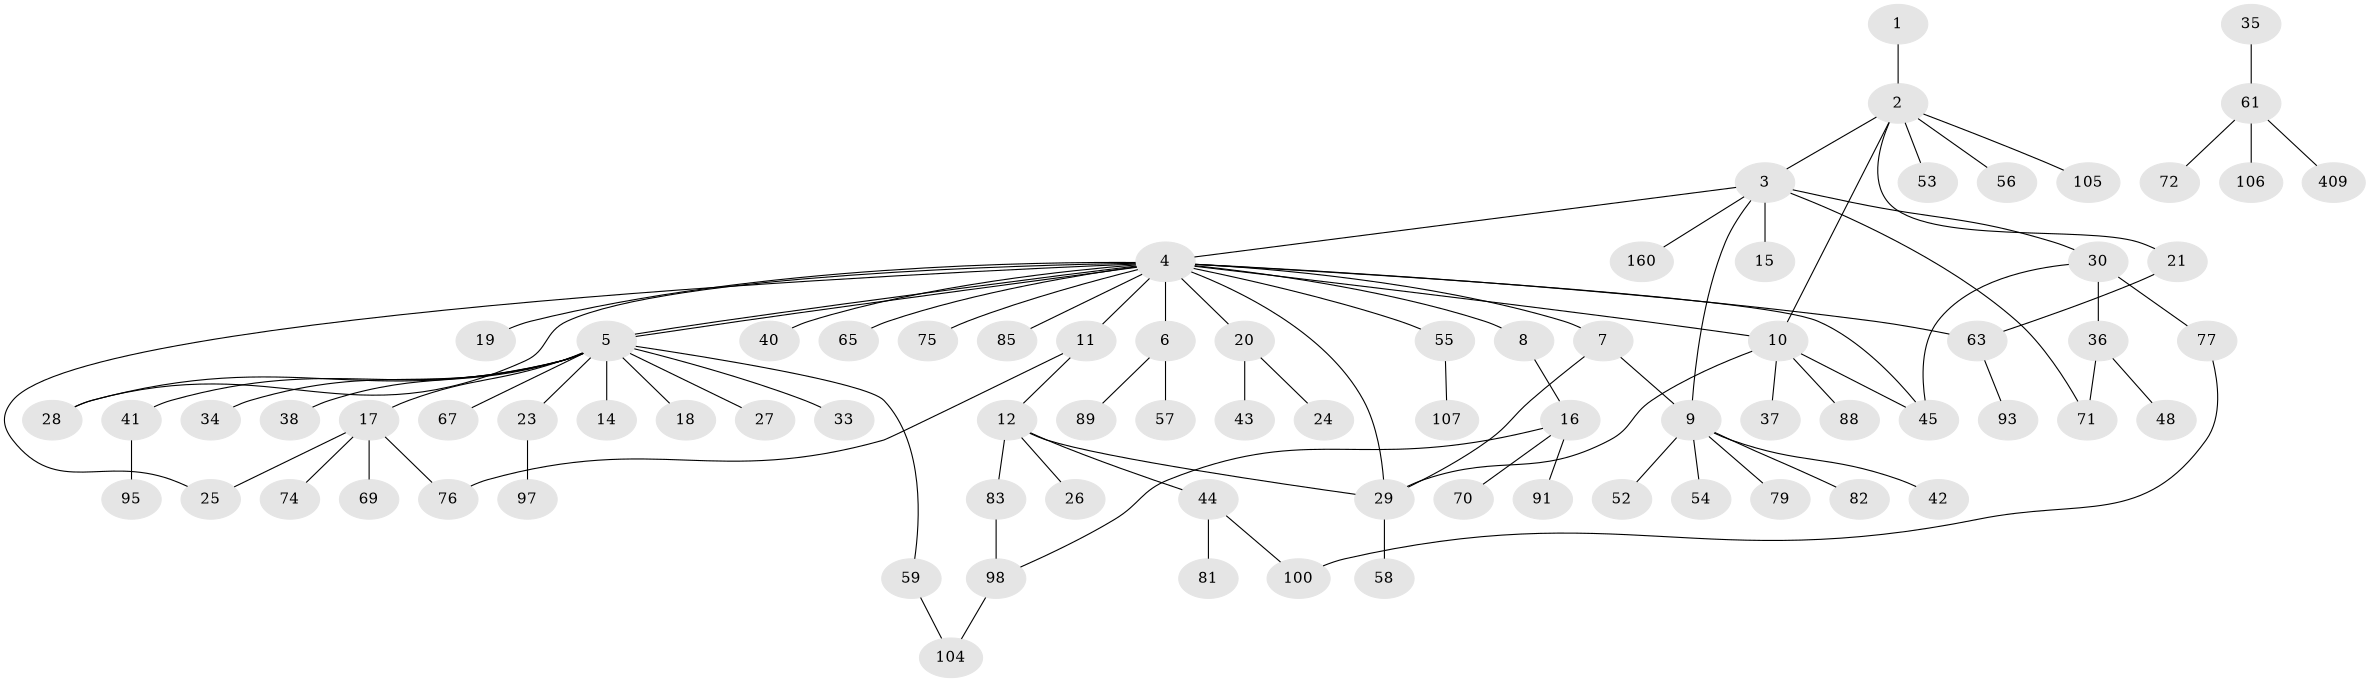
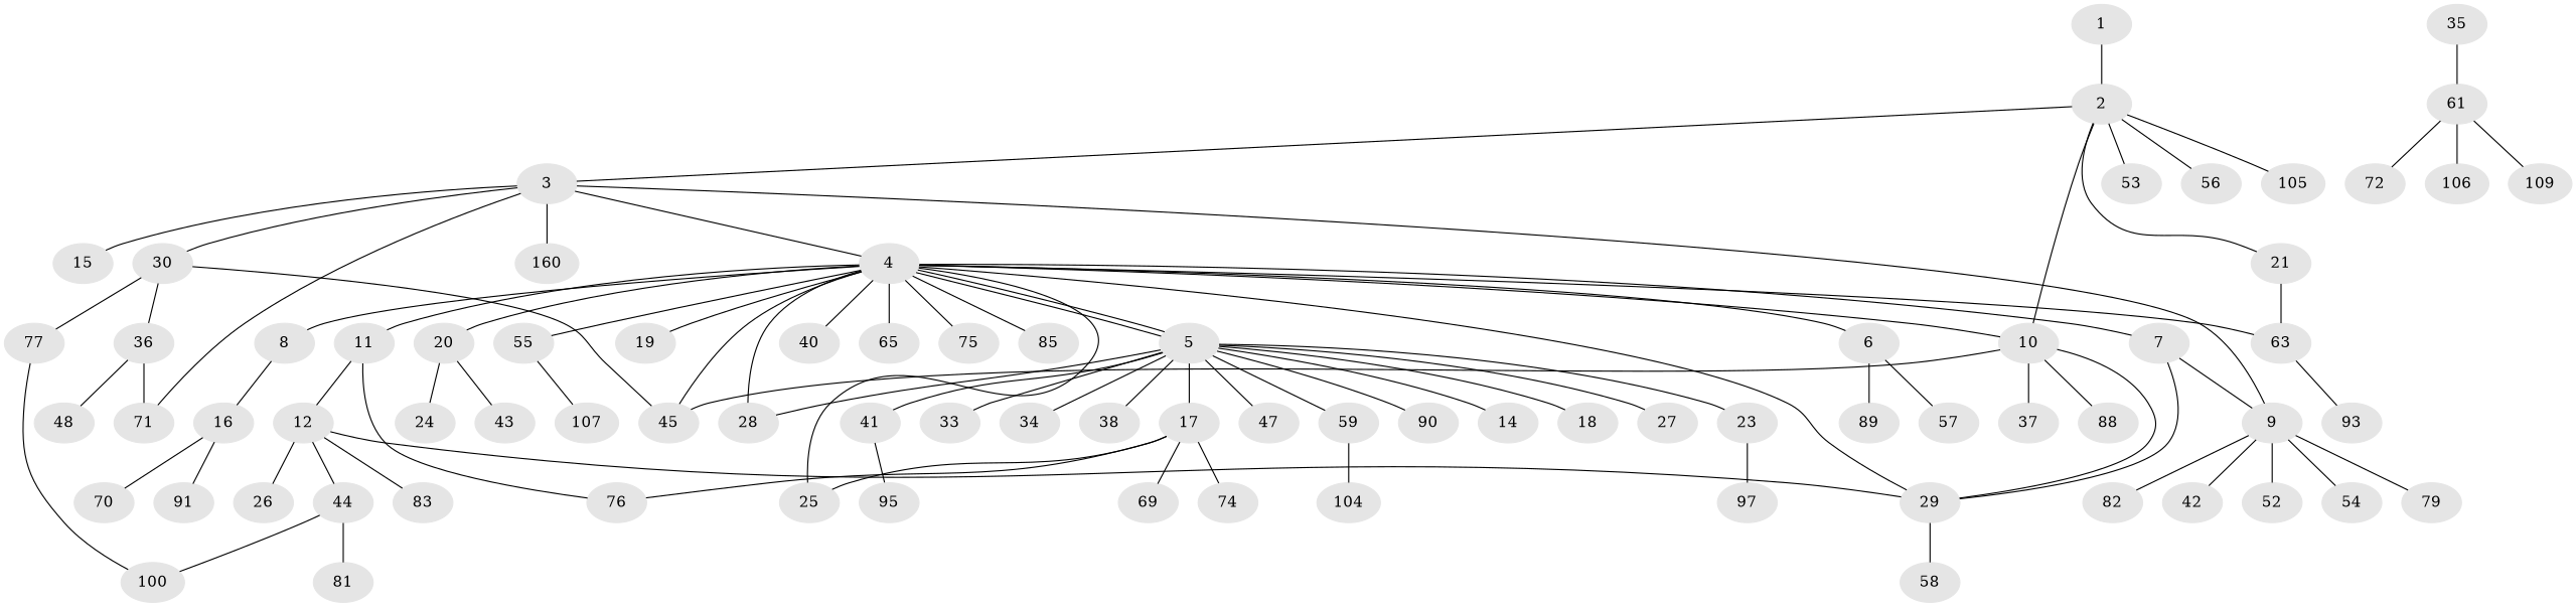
  graph {
    node [color=gray90 style=filled]
    2 [super="+31"]
    3 [super="+99"]
    10 [super="+64"]
    21
    53
    56
    105
    1
    4 [super="+60"]
    9 [super="+13"]
    15
    30 [super="+67"]
    71
    n14 [label=160]
    29
    45 [super="+51"]
    37 [super="+78"]
    88
    63 [super="+86"]
    5 [super="+32"]
    6 [super="+22"]
    7 [super="+102"]
    8
    11
    19 [super="+50"]
    20 [super="+84"]
    25
    28 [super="+73"]
    40
    55 [super="+68"]
    65
    75
    85
    42
    52
    54
    79 [super="+108"]
    82 [super="+96"]
    36 [super="+66"]
    77
    14
    17 [super="+39"]
    18
    23 [super="+49"]
    27 [super="+94"]
    33
    34
    38
    41
-   47 [label=67]
+   47
    59
+   90
    57 [super="+80"]
    89
    16 [super="+62"]
    12 [super="+46"]
    76
    24
    43 [super="+103"]
    58
    107
    93
    69
    74
    97
    95
    104
    70
    91
-   98
    35 [super="+101"]
    61 [super="+87"]
    26
    44 [super="+92"]
    83
    81
    100
    48
    72
    106
-   109 [label=409]
+   109
    2 -- 3
    2 -- 10
    2 -- 21
    2 -- 53
    2 -- 56
    2 -- 105
    3 -- 4
    3 -- 9
    3 -- 15
    3 -- 30
    3 -- 71
    3 -- n14
    10 -- 29
    10 -- 45
    10 -- 37
    10 -- 88
    21 -- 63
    1 -- 2
    4 -- 10
    4 -- 29
    4 -- 45
    4 -- 63
    4 -- 5
    4 -- 5
    4 -- 6
    4 -- 7
    4 -- 8
    4 -- 11
    4 -- 19
    4 -- 20 [weight=2]
    4 -- 25
    4 -- 28
    4 -- 40
    4 -- 55
    4 -- 65
    4 -- 75
    4 -- 85
    9 -- 42
    9 -- 52
    9 -- 54
    9 -- 79
    9 -- 82
    30 -- 45
    30 -- 36
    30 -- 77
    29 -- 58
    63 -- 93
    5 -- 28
    5 -- 14
    5 -- 17
    5 -- 18
    5 -- 23
    5 -- 27
    5 -- 33
    5 -- 34
    5 -- 38
    5 -- 41
    5 -- 47
    5 -- 59
+   5 -- 90
    6 -- 57
    6 -- 89
    7 -- 9
    7 -- 29
    8 -- 16
    11 -- 12
    11 -- 76
    20 -- 24
    20 -- 43
    55 -- 107
    36 -- 71
    36 -- 48
    77 -- 100
    17 -- 25
    17 -- 76
    17 -- 69
    17 -- 74
    23 -- 97
    41 -- 95
    59 -- 104
    16 -- 70
    16 -- 91
-   16 -- 98
    12 -- 29
    12 -- 26
    12 -- 44
    12 -- 83
-   98 -- 104
    35 -- 61
    61 -- 72
    61 -- 106
    61 -- 109
    44 -- 81
    44 -- 100
-   83 -- 98
  }
